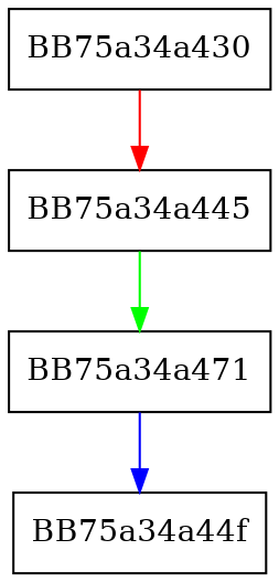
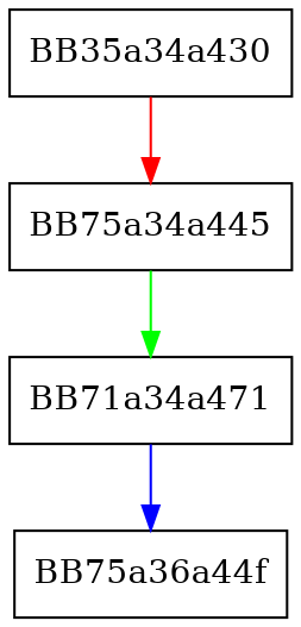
  digraph {
    splines=ortho
    node [shape=box]
-   BB75a34a430
+   BB75a34a430 [label=BB35a34a430]
    BB75a34a445
-   BB75a34a471
-   BB75a34a44f
+   BB75a34a471 [label=BB71a34a471]
+   BB75a34a44f [label=BB75a36a44f]
    BB75a34a430 -> BB75a34a445 [color=red]
    BB75a34a445 -> BB75a34a471 [color=green]
    BB75a34a471 -> BB75a34a44f [color=blue]
  }
